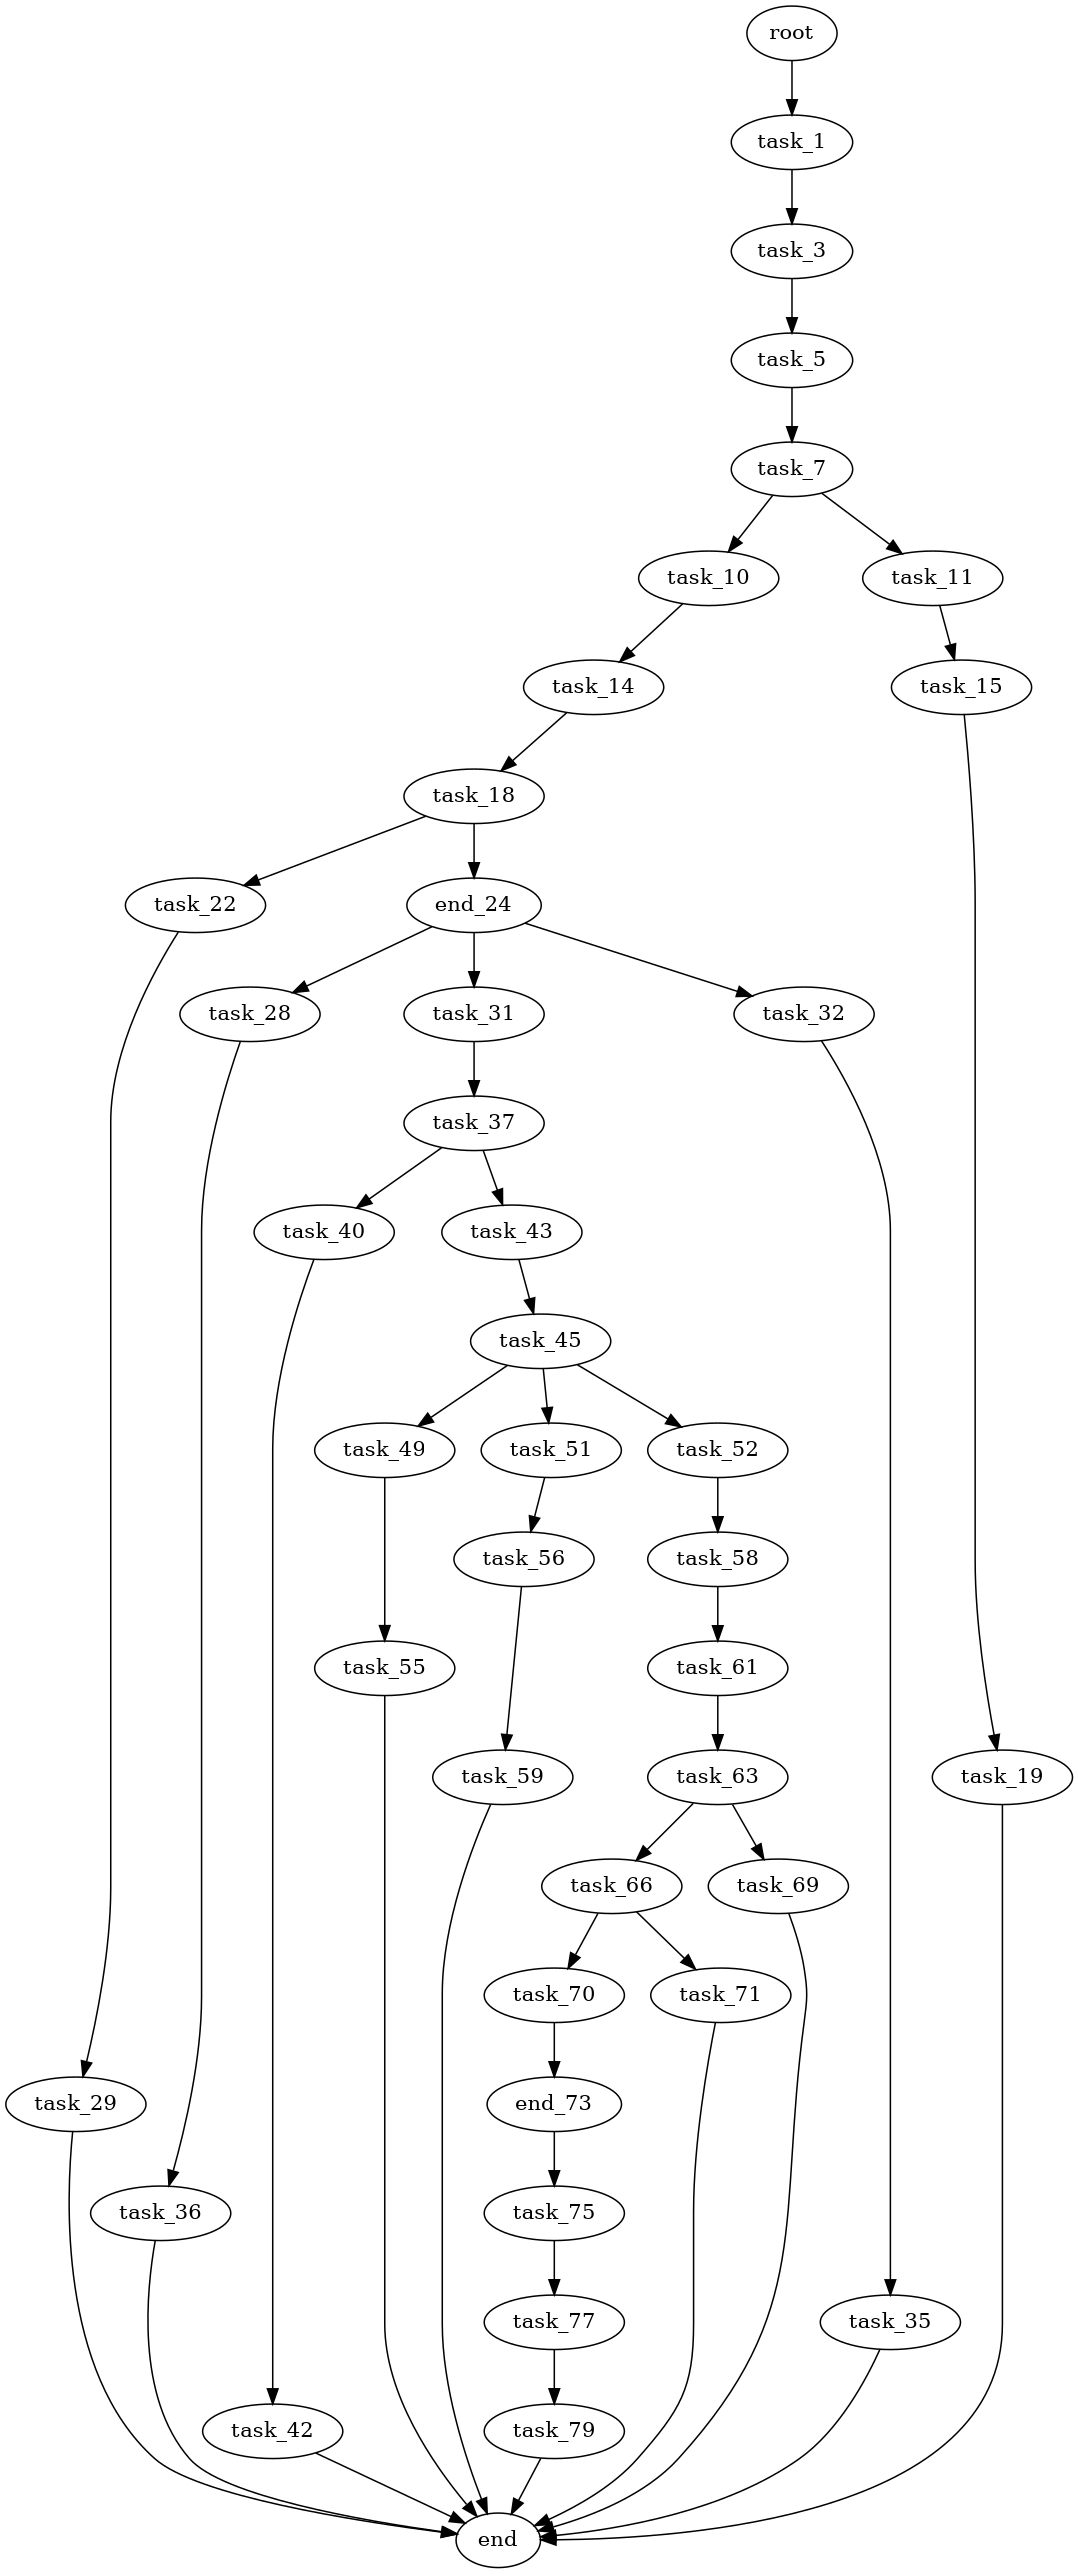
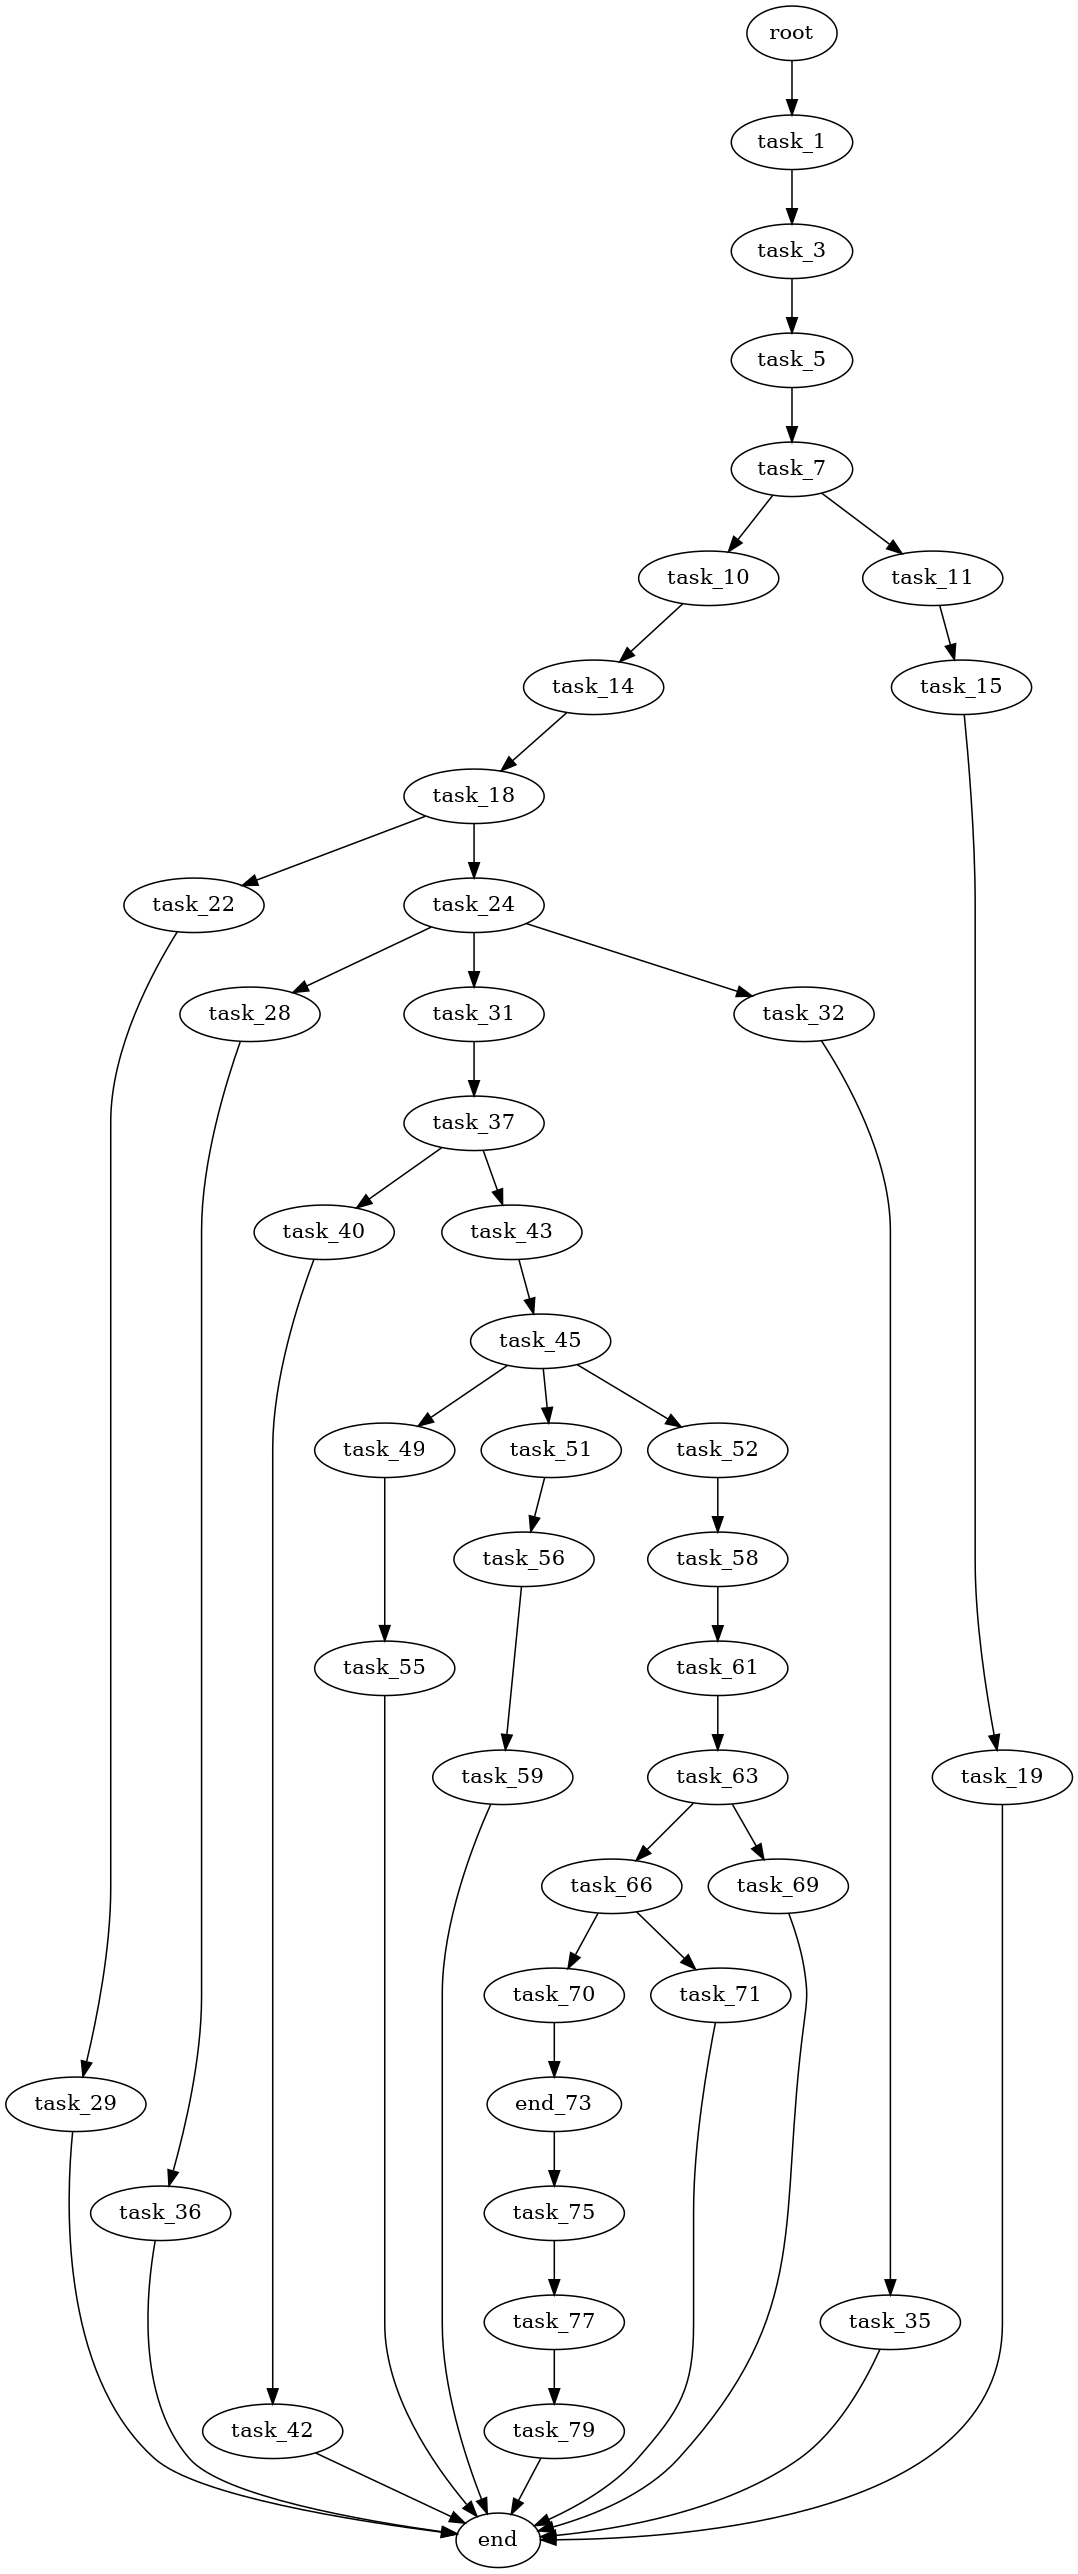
  digraph {
    fontname="DejaVu Serif"
    node [fontname="DejaVu Serif"]
    edge [fontname="DejaVu Serif"]
    root
    task_1
    task_3
    task_5
    task_7
    task_10
    task_11
    task_14
    task_15
    task_18
    task_19
    task_22
-   task_24 [label=end_24]
+   task_24
    end
    task_29
    task_28
    task_31
    task_32
    task_36
    task_37
    task_35
    task_40
    task_43
    task_42
    task_45
    task_49
    task_51
    task_52
    task_55
    task_56
    task_58
    task_59
    task_61
    task_63
    task_66
    task_69
    task_70
    task_71
    n39 [label=end_73]
    task_75
    task_77
    task_79
    root -> task_1
    task_1 -> task_3
    task_3 -> task_5
    task_5 -> task_7
    task_7 -> task_10
    task_7 -> task_11
    task_10 -> task_14
    task_11 -> task_15
    task_14 -> task_18
    task_15 -> task_19
    task_18 -> task_22
    task_18 -> task_24
    task_19 -> end
    task_22 -> task_29
    task_24 -> task_28
    task_24 -> task_31
    task_24 -> task_32
    task_29 -> end
    task_28 -> task_36
    task_31 -> task_37
    task_32 -> task_35
    task_36 -> end
    task_37 -> task_40
    task_37 -> task_43
    task_35 -> end
    task_40 -> task_42
    task_43 -> task_45
    task_42 -> end
    task_45 -> task_49
    task_45 -> task_51
    task_45 -> task_52
    task_49 -> task_55
    task_51 -> task_56
    task_52 -> task_58
    task_55 -> end
    task_56 -> task_59
    task_58 -> task_61
    task_59 -> end
    task_61 -> task_63
    task_63 -> task_66
    task_63 -> task_69
    task_66 -> task_70
    task_66 -> task_71
    task_69 -> end
    task_70 -> n39
    task_71 -> end
    n39 -> task_75
    task_75 -> task_77
    task_77 -> task_79
    task_79 -> end
  }
